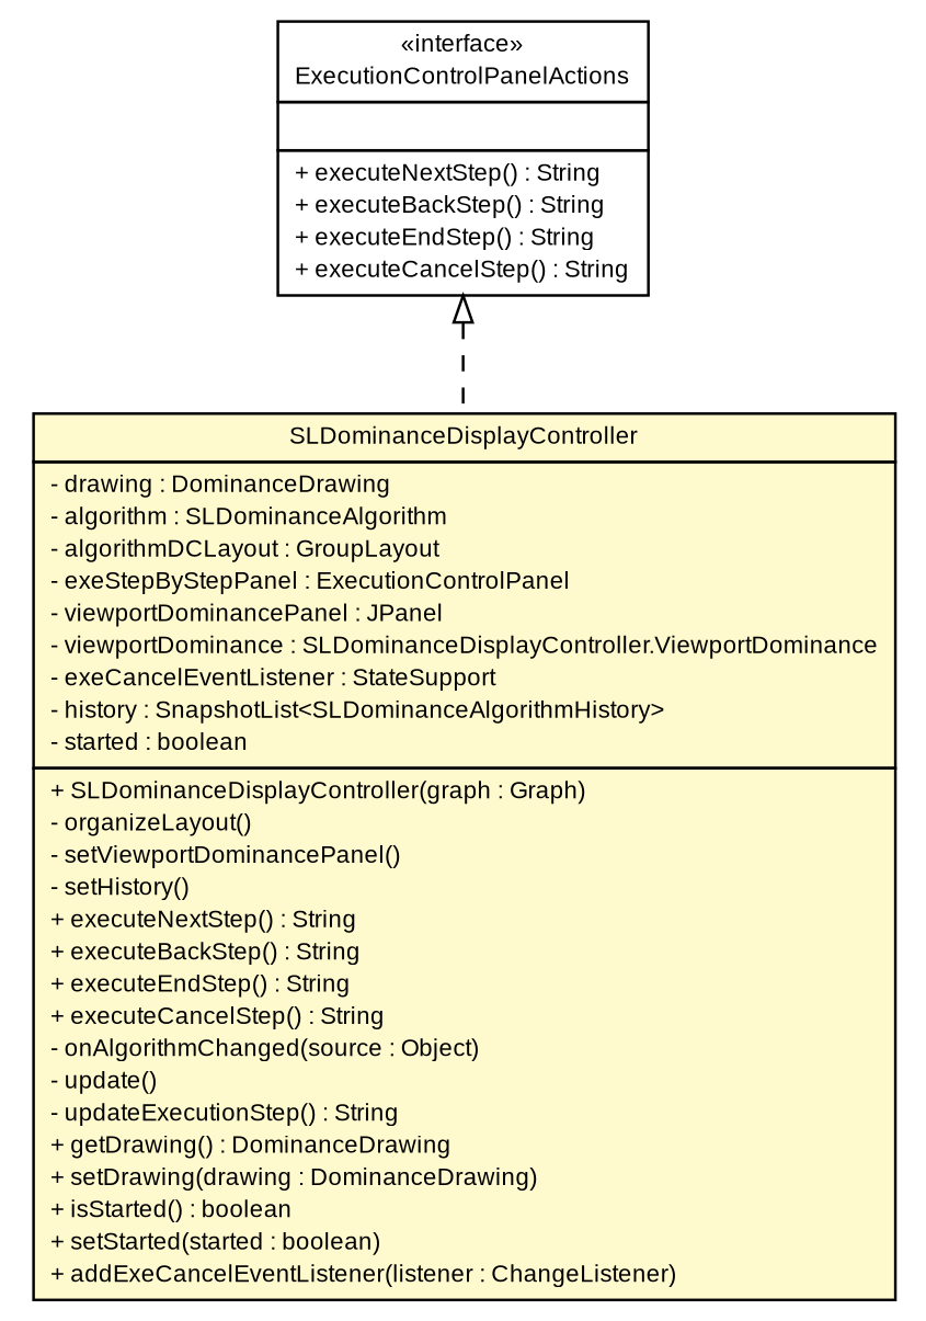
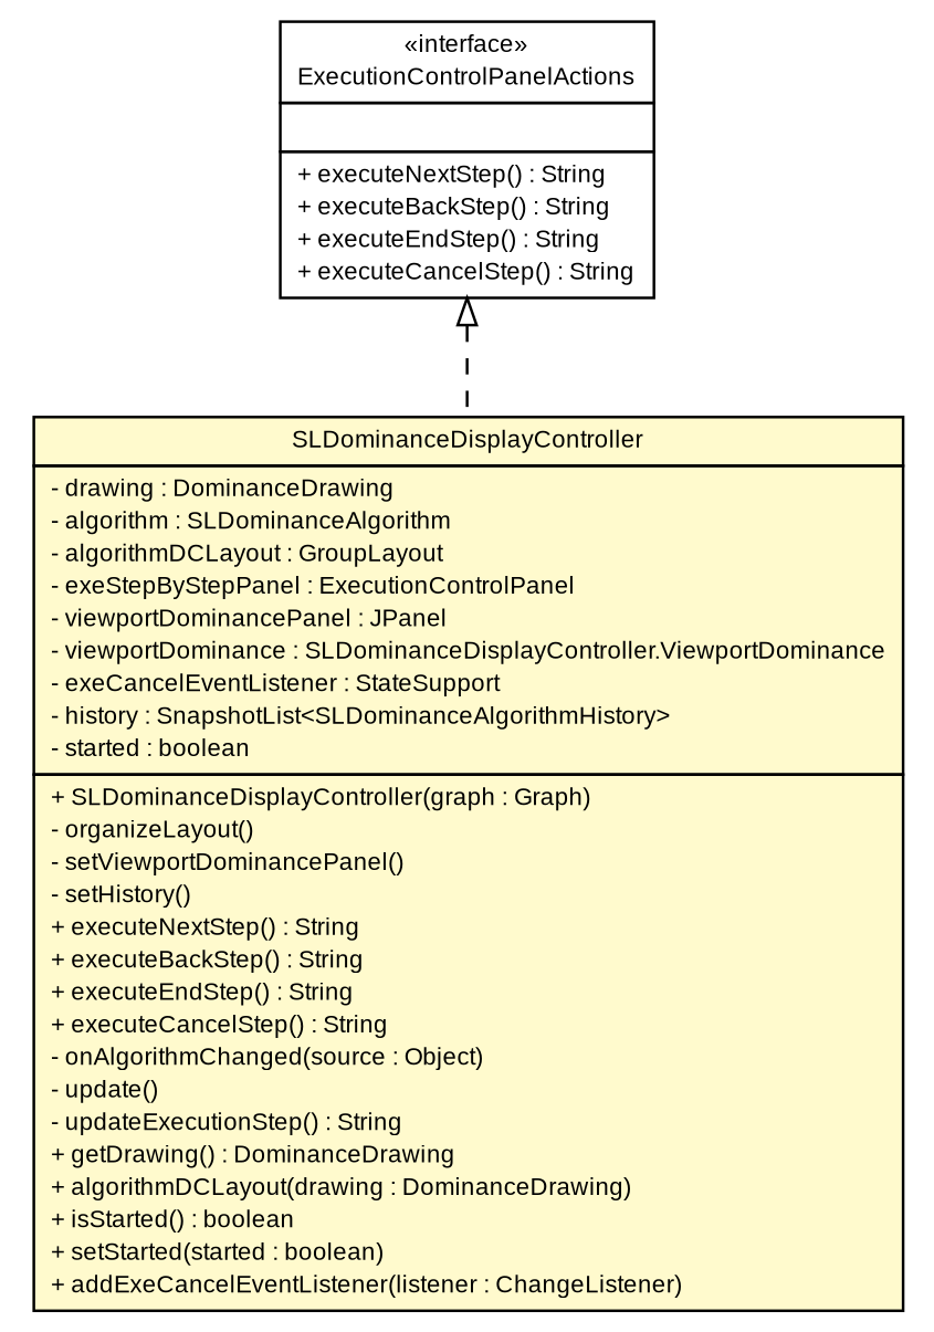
  digraph {
    nodesep=0.25
    ranksep=0.5
    node [fontcolor=black fontname=arial fontsize=9.0 shape=plaintext]
-   n1 [label=<<table title="pfc.controllers.algorithms.SLDominanceDisplayController" border="0" cellborder="1" cellspacing="0" cellpadding="2" port="p" bgcolor="lemonChiffon" href="./SLDominanceDisplayController.html"> 		<tr><td><table border="0" cellspacing="0" cellpadding="1"> <tr><td align="center" balign="center"> SLDominanceDisplayController </td></tr> 		</table></td></tr> 		<tr><td><table border="0" cellspacing="0" cellpadding="1"> <tr><td align="left" balign="left"> - drawing : DominanceDrawing </td></tr> <tr><td align="left" balign="left"> - algorithm : SLDominanceAlgorithm </td></tr> <tr><td align="left" balign="left"> - algorithmDCLayout : GroupLayout </td></tr> <tr><td align="left" balign="left"> - exeStepByStepPanel : ExecutionControlPanel </td></tr> <tr><td align="left" balign="left"> - viewportDominancePanel : JPanel </td></tr> <tr><td align="left" balign="left"> - viewportDominance : SLDominanceDisplayController.ViewportDominance </td></tr> <tr><td align="left" balign="left"> - exeCancelEventListener : StateSupport </td></tr> <tr><td align="left" balign="left"> - history : SnapshotList&lt;SLDominanceAlgorithmHistory&gt; </td></tr> <tr><td align="left" balign="left"> - started : boolean </td></tr> 		</table></td></tr> 		<tr><td><table border="0" cellspacing="0" cellpadding="1"> <tr><td align="left" balign="left"> + SLDominanceDisplayController(graph : Graph) </td></tr> <tr><td align="left" balign="left"> - organizeLayout() </td></tr> <tr><td align="left" balign="left"> - setViewportDominancePanel() </td></tr> <tr><td align="left" balign="left"> - setHistory() </td></tr> <tr><td align="left" balign="left"> + executeNextStep() : String </td></tr> <tr><td align="left" balign="left"> + executeBackStep() : String </td></tr> <tr><td align="left" balign="left"> + executeEndStep() : String </td></tr> <tr><td align="left" balign="left"> + executeCancelStep() : String </td></tr> <tr><td align="left" balign="left"> - onAlgorithmChanged(source : Object) </td></tr> <tr><td align="left" balign="left"> - update() </td></tr> <tr><td align="left" balign="left"> - updateExecutionStep() : String </td></tr> <tr><td align="left" balign="left"> + getDrawing() : DominanceDrawing </td></tr> <tr><td align="left" balign="left"> + setDrawing(drawing : DominanceDrawing) </td></tr> <tr><td align="left" balign="left"> + isStarted() : boolean </td></tr> <tr><td align="left" balign="left"> + setStarted(started : boolean) </td></tr> <tr><td align="left" balign="left"> + addExeCancelEventListener(listener : ChangeListener) </td></tr> 		</table></td></tr> 		</table>>]
+   n1 [label=<<table title="pfc.controllers.algorithms.SLDominanceDisplayController" border="0" cellborder="1" cellspacing="0" cellpadding="2" port="p" bgcolor="lemonChiffon" href="./SLDominanceDisplayController.html"> 		<tr><td><table border="0" cellspacing="0" cellpadding="1"> <tr><td align="center" balign="center"> SLDominanceDisplayController </td></tr> 		</table></td></tr> 		<tr><td><table border="0" cellspacing="0" cellpadding="1"> <tr><td align="left" balign="left"> - drawing : DominanceDrawing </td></tr> <tr><td align="left" balign="left"> - algorithm : SLDominanceAlgorithm </td></tr> <tr><td align="left" balign="left"> - algorithmDCLayout : GroupLayout </td></tr> <tr><td align="left" balign="left"> - exeStepByStepPanel : ExecutionControlPanel </td></tr> <tr><td align="left" balign="left"> - viewportDominancePanel : JPanel </td></tr> <tr><td align="left" balign="left"> - viewportDominance : SLDominanceDisplayController.ViewportDominance </td></tr> <tr><td align="left" balign="left"> - exeCancelEventListener : StateSupport </td></tr> <tr><td align="left" balign="left"> - history : SnapshotList&lt;SLDominanceAlgorithmHistory&gt; </td></tr> <tr><td align="left" balign="left"> - started : boolean </td></tr> 		</table></td></tr> 		<tr><td><table border="0" cellspacing="0" cellpadding="1"> <tr><td align="left" balign="left"> + SLDominanceDisplayController(graph : Graph) </td></tr> <tr><td align="left" balign="left"> - organizeLayout() </td></tr> <tr><td align="left" balign="left"> - setViewportDominancePanel() </td></tr> <tr><td align="left" balign="left"> - setHistory() </td></tr> <tr><td align="left" balign="left"> + executeNextStep() : String </td></tr> <tr><td align="left" balign="left"> + executeBackStep() : String </td></tr> <tr><td align="left" balign="left"> + executeEndStep() : String </td></tr> <tr><td align="left" balign="left"> + executeCancelStep() : String </td></tr> <tr><td align="left" balign="left"> - onAlgorithmChanged(source : Object) </td></tr> <tr><td align="left" balign="left"> - update() </td></tr> <tr><td align="left" balign="left"> - updateExecutionStep() : String </td></tr> <tr><td align="left" balign="left"> + getDrawing() : DominanceDrawing </td></tr> <tr><td align="left" balign="left"> + algorithmDCLayout(drawing : DominanceDrawing) </td></tr> <tr><td align="left" balign="left"> + isStarted() : boolean </td></tr> <tr><td align="left" balign="left"> + setStarted(started : boolean) </td></tr> <tr><td align="left" balign="left"> + addExeCancelEventListener(listener : ChangeListener) </td></tr> 		</table></td></tr> 		</table>>]
    n2 [label=<<table title="pfc.controllers.algorithms.ExecutionControlPanelActions" border="0" cellborder="1" cellspacing="0" cellpadding="2" port="p" href="./ExecutionControlPanelActions.html"> 		<tr><td><table border="0" cellspacing="0" cellpadding="1"> <tr><td align="center" balign="center"> &#171;interface&#187; </td></tr> <tr><td align="center" balign="center"> ExecutionControlPanelActions </td></tr> 		</table></td></tr> 		<tr><td><table border="0" cellspacing="0" cellpadding="1"> <tr><td align="left" balign="left">  </td></tr> 		</table></td></tr> 		<tr><td><table border="0" cellspacing="0" cellpadding="1"> <tr><td align="left" balign="left"> + executeNextStep() : String </td></tr> <tr><td align="left" balign="left"> + executeBackStep() : String </td></tr> <tr><td align="left" balign="left"> + executeEndStep() : String </td></tr> <tr><td align="left" balign="left"> + executeCancelStep() : String </td></tr> 		</table></td></tr> 		</table>>]
    n2 -> n1 [arrowtail=empty dir=back fontname=arial fontsize=10 headport=p labelfontname=arial labelfontsize=10 style=dashed tailport=p]
  }
